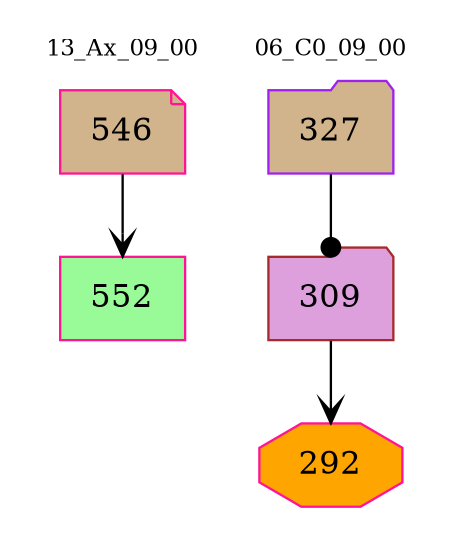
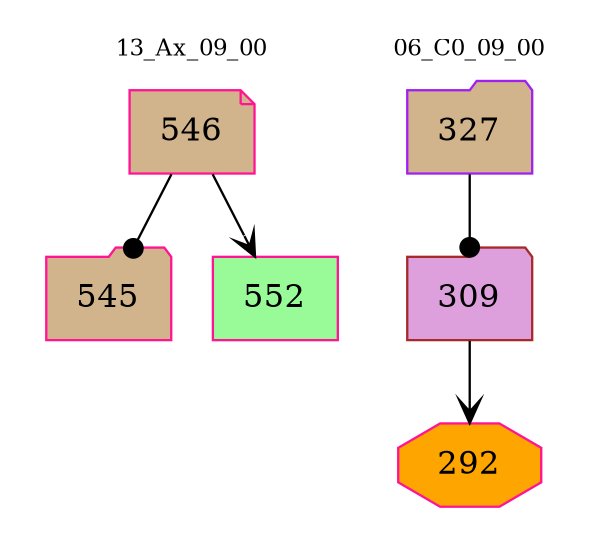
  digraph {
    node [color=deeppink fillcolor=tan shape=folder style=filled]
    edge [arrowhead=dot color=black]
    n1 [label=546 shape=note]
+   n2 [label=545]
    n3 [fillcolor=palegreen label=552 shape=box]
    n4 [color=brown fillcolor=plum label=309]
    n5 [fillcolor=orange label=292 shape=octagon]
    n6 [color=purple label=327]
    subgraph cluster_1 {
      color=white
      fontsize=10
      label="13_Ax_09_00"
      n1
+     n2
      n3
    }
    subgraph cluster_2 {
      color=white
      fontsize=10
      label="06_C0_09_00"
      n4
      n5
      n6
    }
+   n1 -> n2
    n1 -> n3 [arrowhead=vee]
    n4 -> n5 [arrowhead=vee]
    n6 -> n4
  }
